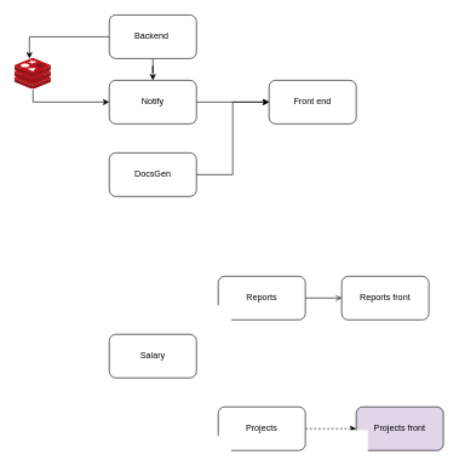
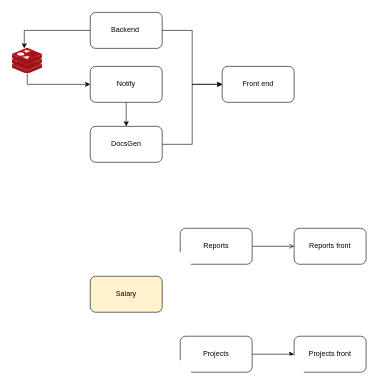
  <mxCell id="0" />
  <mxCell id="1" parent="0" />
- <mxCell id="2" style="edgeStyle=orthogonalEdgeStyle;rounded=0;orthogonalLoop=1;jettySize=auto;html=1;" edge="1" parent="1" source="4" target="7"><mxGeometry relative="1" as="geometry" /></mxCell>
+ <mxCell id="2" style="edgeStyle=orthogonalEdgeStyle;rounded=0;orthogonalLoop=1;jettySize=auto;html=1;entryX=0;entryY=0.5;entryDx=0;entryDy=0;" edge="1" parent="1" source="4" target="5"><mxGeometry relative="1" as="geometry" /></mxCell>
  <mxCell id="3" style="edgeStyle=orthogonalEdgeStyle;rounded=0;orthogonalLoop=1;jettySize=auto;html=1;entryX=0.4;entryY=0;entryDx=0;entryDy=0;entryPerimeter=0;" edge="1" parent="1" source="4" target="18"><mxGeometry relative="1" as="geometry" /></mxCell>
  <mxCell id="4" value="Backend&amp;nbsp;" style="rounded=1;whiteSpace=wrap;html=1;" vertex="1" parent="1"><mxGeometry x="150" y="20" width="120" height="60" as="geometry" /></mxCell>
  <mxCell id="5" value="Front end" style="rounded=1;whiteSpace=wrap;html=1;" vertex="1" parent="1"><mxGeometry x="370" y="110" width="120" height="60" as="geometry" /></mxCell>
- <mxCell id="6" style="edgeStyle=orthogonalEdgeStyle;rounded=0;orthogonalLoop=1;jettySize=auto;html=1;" edge="1" parent="1" source="7" target="5"><mxGeometry relative="1" as="geometry" /></mxCell>
+ <mxCell id="6" style="edgeStyle=orthogonalEdgeStyle;rounded=0;orthogonalLoop=1;jettySize=auto;html=1;" edge="1" parent="1" source="7" target="9"><mxGeometry relative="1" as="geometry" /></mxCell>
  <mxCell id="7" value="Notify" style="rounded=1;whiteSpace=wrap;html=1;" vertex="1" parent="1"><mxGeometry x="150" y="110" width="120" height="60" as="geometry" /></mxCell>
  <mxCell id="8" style="edgeStyle=orthogonalEdgeStyle;rounded=0;orthogonalLoop=1;jettySize=auto;html=1;" edge="1" parent="1" source="9"><mxGeometry relative="1" as="geometry"><mxPoint x="370" y="140" as="targetPoint" /><Array as="points"><mxPoint x="320" y="240" /><mxPoint x="320" y="140" /></Array></mxGeometry></mxCell>
  <mxCell id="9" value="DocsGen" style="rounded=1;whiteSpace=wrap;html=1;" vertex="1" parent="1"><mxGeometry x="150" y="210" width="120" height="60" as="geometry" /></mxCell>
  <mxCell id="10" style="edgeStyle=orthogonalEdgeStyle;rounded=0;orthogonalLoop=1;jettySize=auto;html=1;endArrow=open;" edge="1" parent="1" source="11" target="15"><mxGeometry relative="1" as="geometry" /></mxCell>
  <mxCell id="11" value="Reports" style="rounded=1;whiteSpace=wrap;html=1;" vertex="1" parent="1"><mxGeometry x="300" y="380" width="120" height="60" as="geometry" /></mxCell>
- <mxCell id="12" value="Salary" style="rounded=1;whiteSpace=wrap;html=1;" vertex="1" parent="1"><mxGeometry x="150" y="460" width="120" height="60" as="geometry" /></mxCell>
- <mxCell id="13" style="edgeStyle=orthogonalEdgeStyle;rounded=0;orthogonalLoop=1;jettySize=auto;html=1;dashed=1;" edge="1" parent="1" source="14" target="16"><mxGeometry relative="1" as="geometry" /></mxCell>
+ <mxCell id="12" value="Salary" style="rounded=1;whiteSpace=wrap;html=1;fillColor=#fff2cc;" vertex="1" parent="1"><mxGeometry x="150" y="460" width="120" height="60" as="geometry" /></mxCell>
+ <mxCell id="13" style="edgeStyle=orthogonalEdgeStyle;rounded=0;orthogonalLoop=1;jettySize=auto;html=1;" edge="1" parent="1" source="14" target="16"><mxGeometry relative="1" as="geometry" /></mxCell>
  <mxCell id="14" value="Projects" style="rounded=1;whiteSpace=wrap;html=1;" vertex="1" parent="1"><mxGeometry x="300" y="560" width="120" height="60" as="geometry" /></mxCell>
- <mxCell id="15" value="Reports front" style="rounded=1;whiteSpace=wrap;html=1;" vertex="1" parent="1"><mxGeometry x="470" y="380" width="120" height="60" as="geometry" /></mxCell>
- <mxCell id="16" value="Projects front" style="rounded=1;whiteSpace=wrap;html=1;fillColor=#e1d5e7;" vertex="1" parent="1"><mxGeometry x="490" y="560" width="120" height="60" as="geometry" /></mxCell>
+ <mxCell id="15" value="Reports front" style="rounded=1;whiteSpace=wrap;html=1;" vertex="1" parent="1"><mxGeometry x="490" y="380" width="120" height="60" as="geometry" /></mxCell>
+ <mxCell id="16" value="Projects front" style="rounded=1;whiteSpace=wrap;html=1;" vertex="1" parent="1"><mxGeometry x="490" y="560" width="120" height="60" as="geometry" /></mxCell>
  <mxCell id="17" style="edgeStyle=orthogonalEdgeStyle;rounded=0;orthogonalLoop=1;jettySize=auto;html=1;entryX=0;entryY=0.5;entryDx=0;entryDy=0;" edge="1" parent="1" source="18" target="7"><mxGeometry relative="1" as="geometry"><Array as="points"><mxPoint x="45" y="140" /></Array></mxGeometry></mxCell>
  <mxCell id="18" value="" style="aspect=fixed;html=1;points=[];align=center;image;fontSize=12;image=img/lib/mscae/Cache_Redis_Product.svg;" vertex="1" parent="1"><mxGeometry x="20" y="80" width="50" height="42" as="geometry" /></mxCell>
  <mxCell id="19" value="" style="shape=image;html=1;verticalAlign=top;verticalLabelPosition=bottom;labelBackgroundColor=#ffffff;imageAspect=0;aspect=fixed;image=https://cdn0.iconfinder.com/data/icons/e-learning-coding-tutorial-badge-icons/96/Coding_Icons_-_SOLID-14-128.png" vertex="1" parent="1"><mxGeometry x="140" y="60" width="28" height="28" as="geometry" /></mxCell>
  <mxCell id="20" value="" style="shape=image;html=1;verticalAlign=top;verticalLabelPosition=bottom;labelBackgroundColor=#ffffff;imageAspect=0;aspect=fixed;image=https://cdn0.iconfinder.com/data/icons/e-learning-coding-tutorial-badge-icons/96/Coding_Icons_-_SOLID-14-128.png" vertex="1" parent="1"><mxGeometry x="140" y="500" width="28" height="28" as="geometry" /></mxCell>
  <mxCell id="21" value="" style="shape=image;html=1;verticalAlign=top;verticalLabelPosition=bottom;labelBackgroundColor=#ffffff;imageAspect=0;aspect=fixed;image=https://cdn4.iconfinder.com/data/icons/logos-brands-5/24/kotlin-128.png" vertex="1" parent="1"><mxGeometry x="140" y="150" width="28" height="28" as="geometry" /></mxCell>
  <mxCell id="22" value="" style="shape=image;html=1;verticalAlign=top;verticalLabelPosition=bottom;labelBackgroundColor=#ffffff;imageAspect=0;aspect=fixed;image=https://cdn1.iconfinder.com/data/icons/system-black-circles/512/java-128.png" vertex="1" parent="1"><mxGeometry x="140" y="250" width="28" height="28" as="geometry" /></mxCell>
  <mxCell id="23" value="" style="shape=image;html=1;verticalAlign=top;verticalLabelPosition=bottom;labelBackgroundColor=#ffffff;imageAspect=0;aspect=fixed;image=https://cdn4.iconfinder.com/data/icons/logos-brands-5/24/go-128.png;imageBackground=#ffffff;" vertex="1" parent="1"><mxGeometry x="290" y="420" width="28" height="28" as="geometry" /></mxCell>
  <mxCell id="24" value="" style="shape=image;html=1;verticalAlign=top;verticalLabelPosition=bottom;labelBackgroundColor=#ffffff;imageAspect=0;aspect=fixed;image=https://cdn4.iconfinder.com/data/icons/logos-brands-5/24/go-128.png;imageBackground=#ffffff;" vertex="1" parent="1"><mxGeometry x="290" y="600" width="28" height="28" as="geometry" /></mxCell>
  <mxCell id="25" value="" style="shape=image;html=1;verticalAlign=top;verticalLabelPosition=bottom;labelBackgroundColor=#ffffff;imageAspect=0;aspect=fixed;image=https://cdn4.iconfinder.com/data/icons/logos-brands-5/24/vue-dot-js-128.png" vertex="1" parent="1"><mxGeometry x="360" y="150" width="32" height="32" as="geometry" /></mxCell>
  <mxCell id="26" value="" style="shape=image;html=1;verticalAlign=top;verticalLabelPosition=bottom;labelBackgroundColor=#ffffff;imageAspect=0;aspect=fixed;image=https://cdn4.iconfinder.com/data/icons/logos-brands-5/24/react-128.png;imageBackground=#ffffff;" vertex="1" parent="1"><mxGeometry x="470" y="592" width="36" height="36" as="geometry" /></mxCell>
